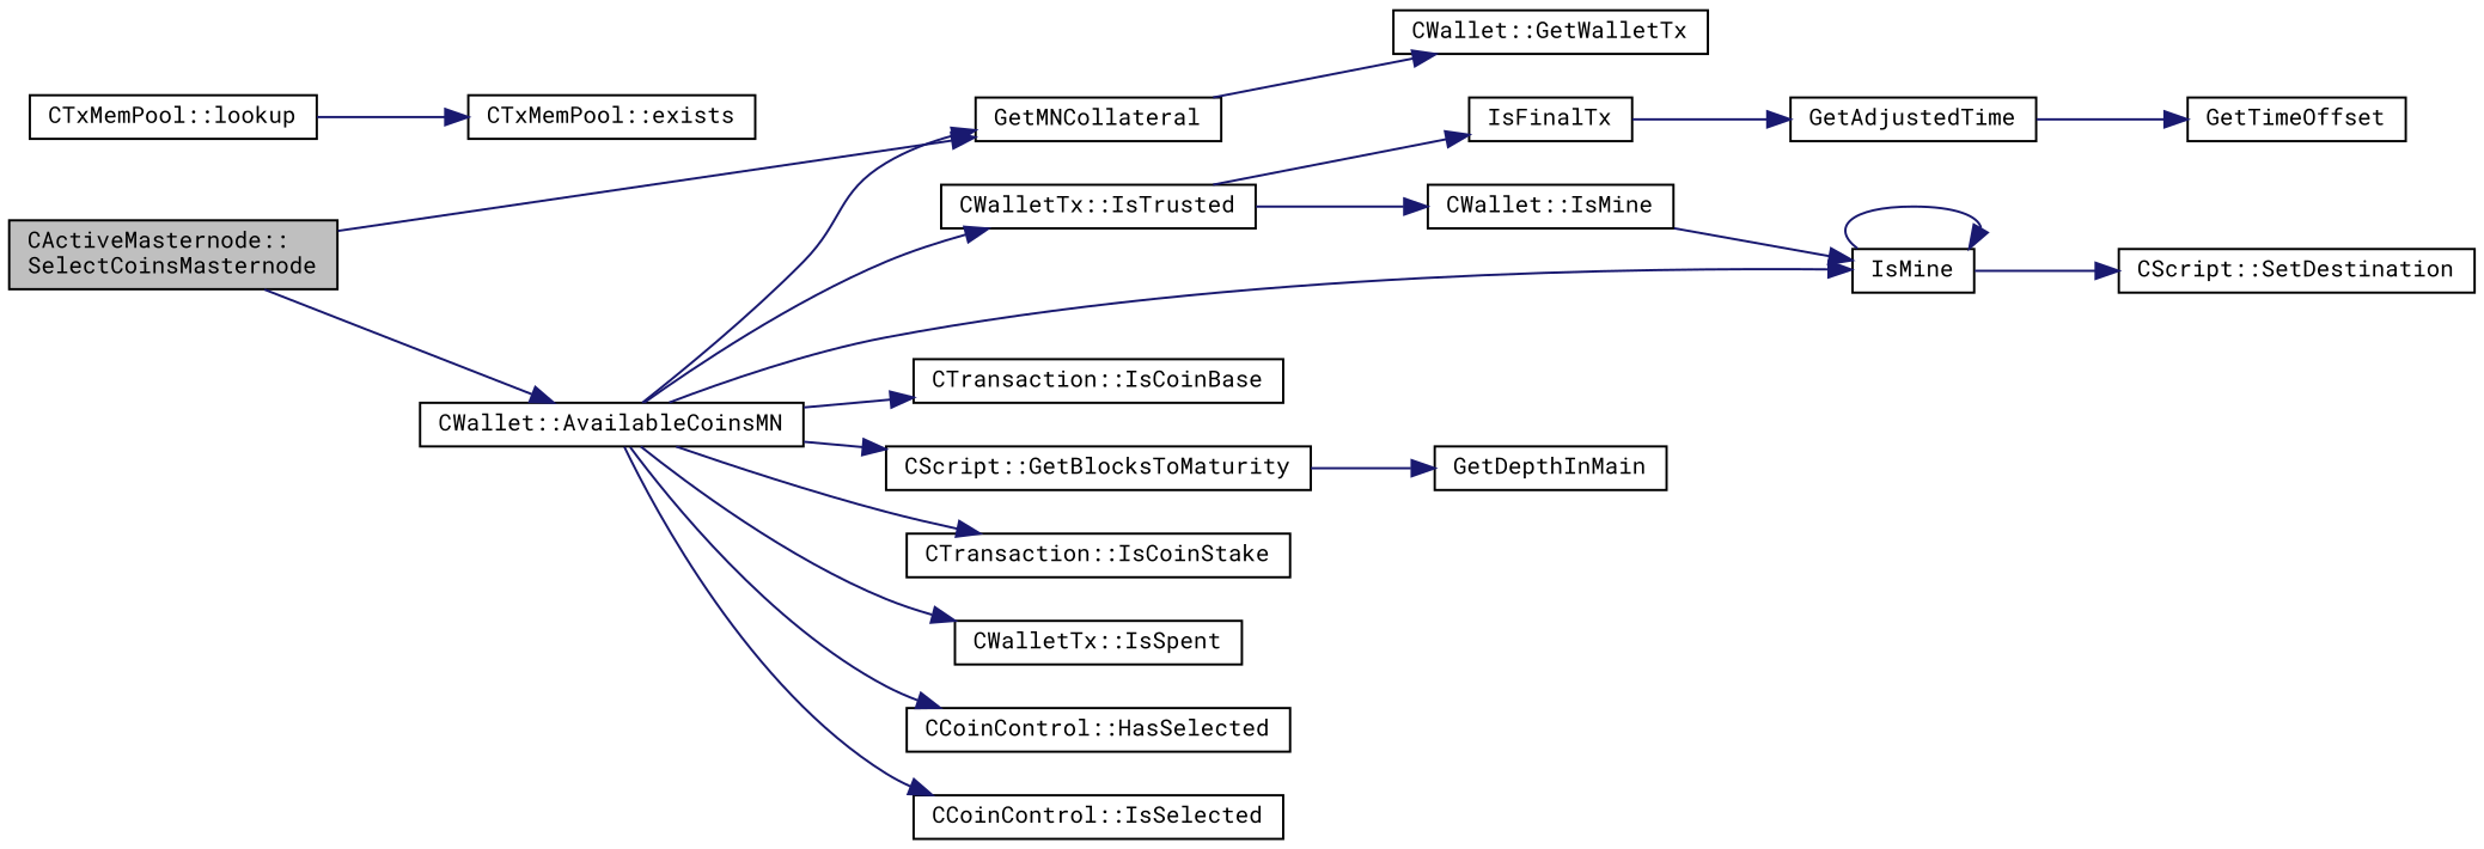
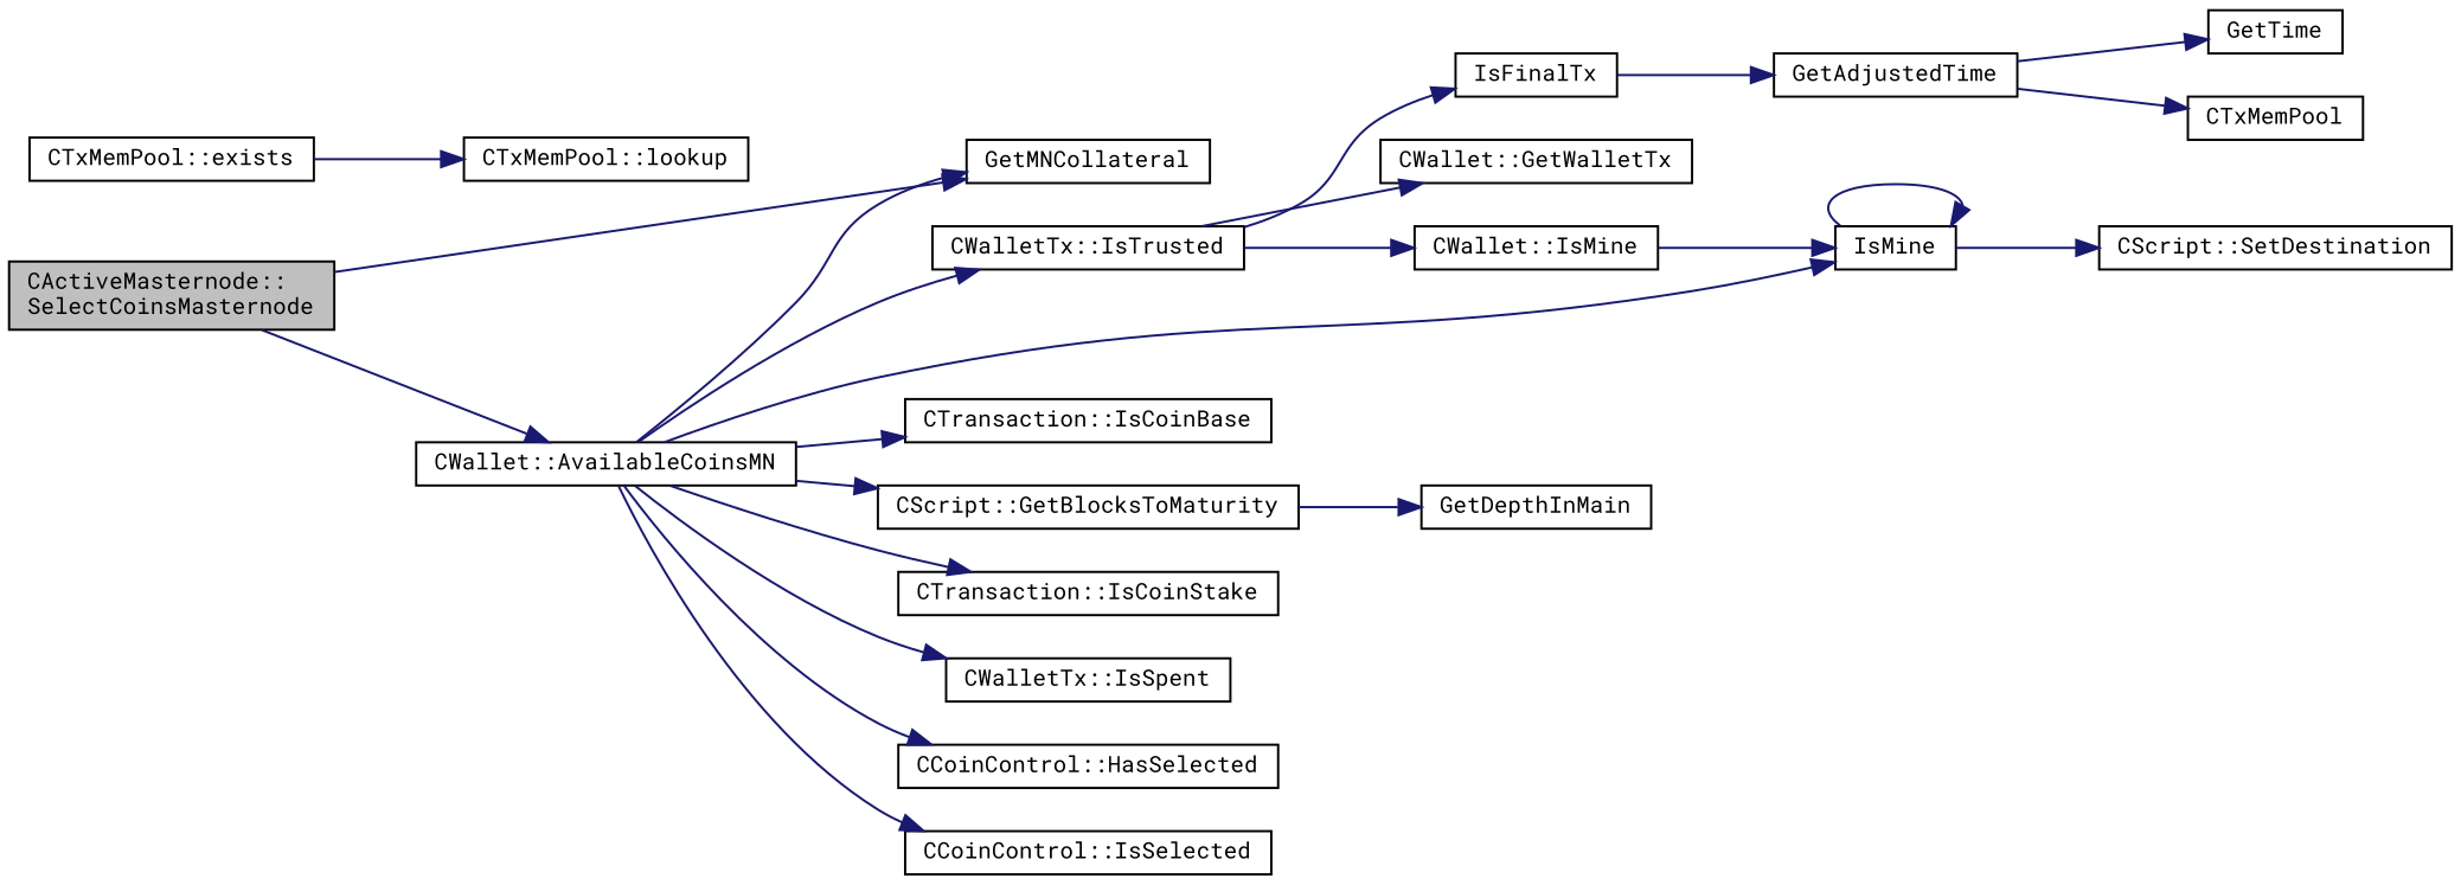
  digraph {
    fontname="Roboto Mono"
    rankdir=LR
    node [color=black fillcolor=white fontname="Roboto Mono" fontsize=10 shape=record style=filled]
    edge [color=midnightblue fontname="Roboto Mono" fontsize=10 labelfontname=Helvetica labelfontsize=10 style=solid]
    n1 [fillcolor=grey75 fontcolor=black height=0.2 label="CActiveMasternode::\lSelectCoinsMasternode" width=0.4]
    n2 [height=0.2 label="CWallet::AvailableCoinsMN" width=0.4]
    n3 [height=0.2 label=GetMNCollateral width=0.4]
    n4 [height=0.2 label="CWalletTx::IsTrusted" width=0.4]
    n5 [height=0.2 label=IsMine width=0.4]
    n6 [height=0.2 label="CTransaction::IsCoinBase" width=0.4]
    n7 [height=0.2 label="CScript::GetBlocksToMaturity" width=0.4]
    n8 [height=0.2 label="CTransaction::IsCoinStake" width=0.4]
    n9 [height=0.2 label="CWalletTx::IsSpent" width=0.4]
    n10 [height=0.2 label="CCoinControl::HasSelected" width=0.4]
    n11 [height=0.2 label="CCoinControl::IsSelected" width=0.4]
    n12 [height=0.2 label=IsFinalTx width=0.4]
    n13 [height=0.2 label=GetAdjustedTime width=0.4]
    n14 [height=0.2 label="CWallet::GetWalletTx" width=0.4]
    n15 [height=0.2 label="CWallet::IsMine" width=0.4]
    n16 [height=0.2 label="CScript::SetDestination" width=0.4]
    n17 [height=0.2 label=GetDepthInMain width=0.4]
-   n19 [height=0.2 label=GetTimeOffset width=0.4]
+   n18 [height=0.2 label=GetTime width=0.4]
+   n19 [height=0.2 label=CTxMemPool width=0.4]
    n20 [height=0.2 label="CTxMemPool::exists" width=0.4]
    n21 [height=0.2 label="CTxMemPool::lookup" width=0.4]
    n1 -> n2
    n1 -> n3
    n2 -> n3
    n2 -> n4
    n2 -> n5
    n2 -> n6
    n2 -> n7
    n2 -> n8
    n2 -> n9
    n2 -> n10
    n2 -> n11
    n4 -> n12
-   n3 -> n14
+   n4 -> n14
    n4 -> n15
    n5 -> n5
    n5 -> n16
    n7 -> n17
    n12 -> n13
+   n13 -> n18
    n13 -> n19
    n15 -> n5
-   n21 -> n20
+   n20 -> n21
  }
